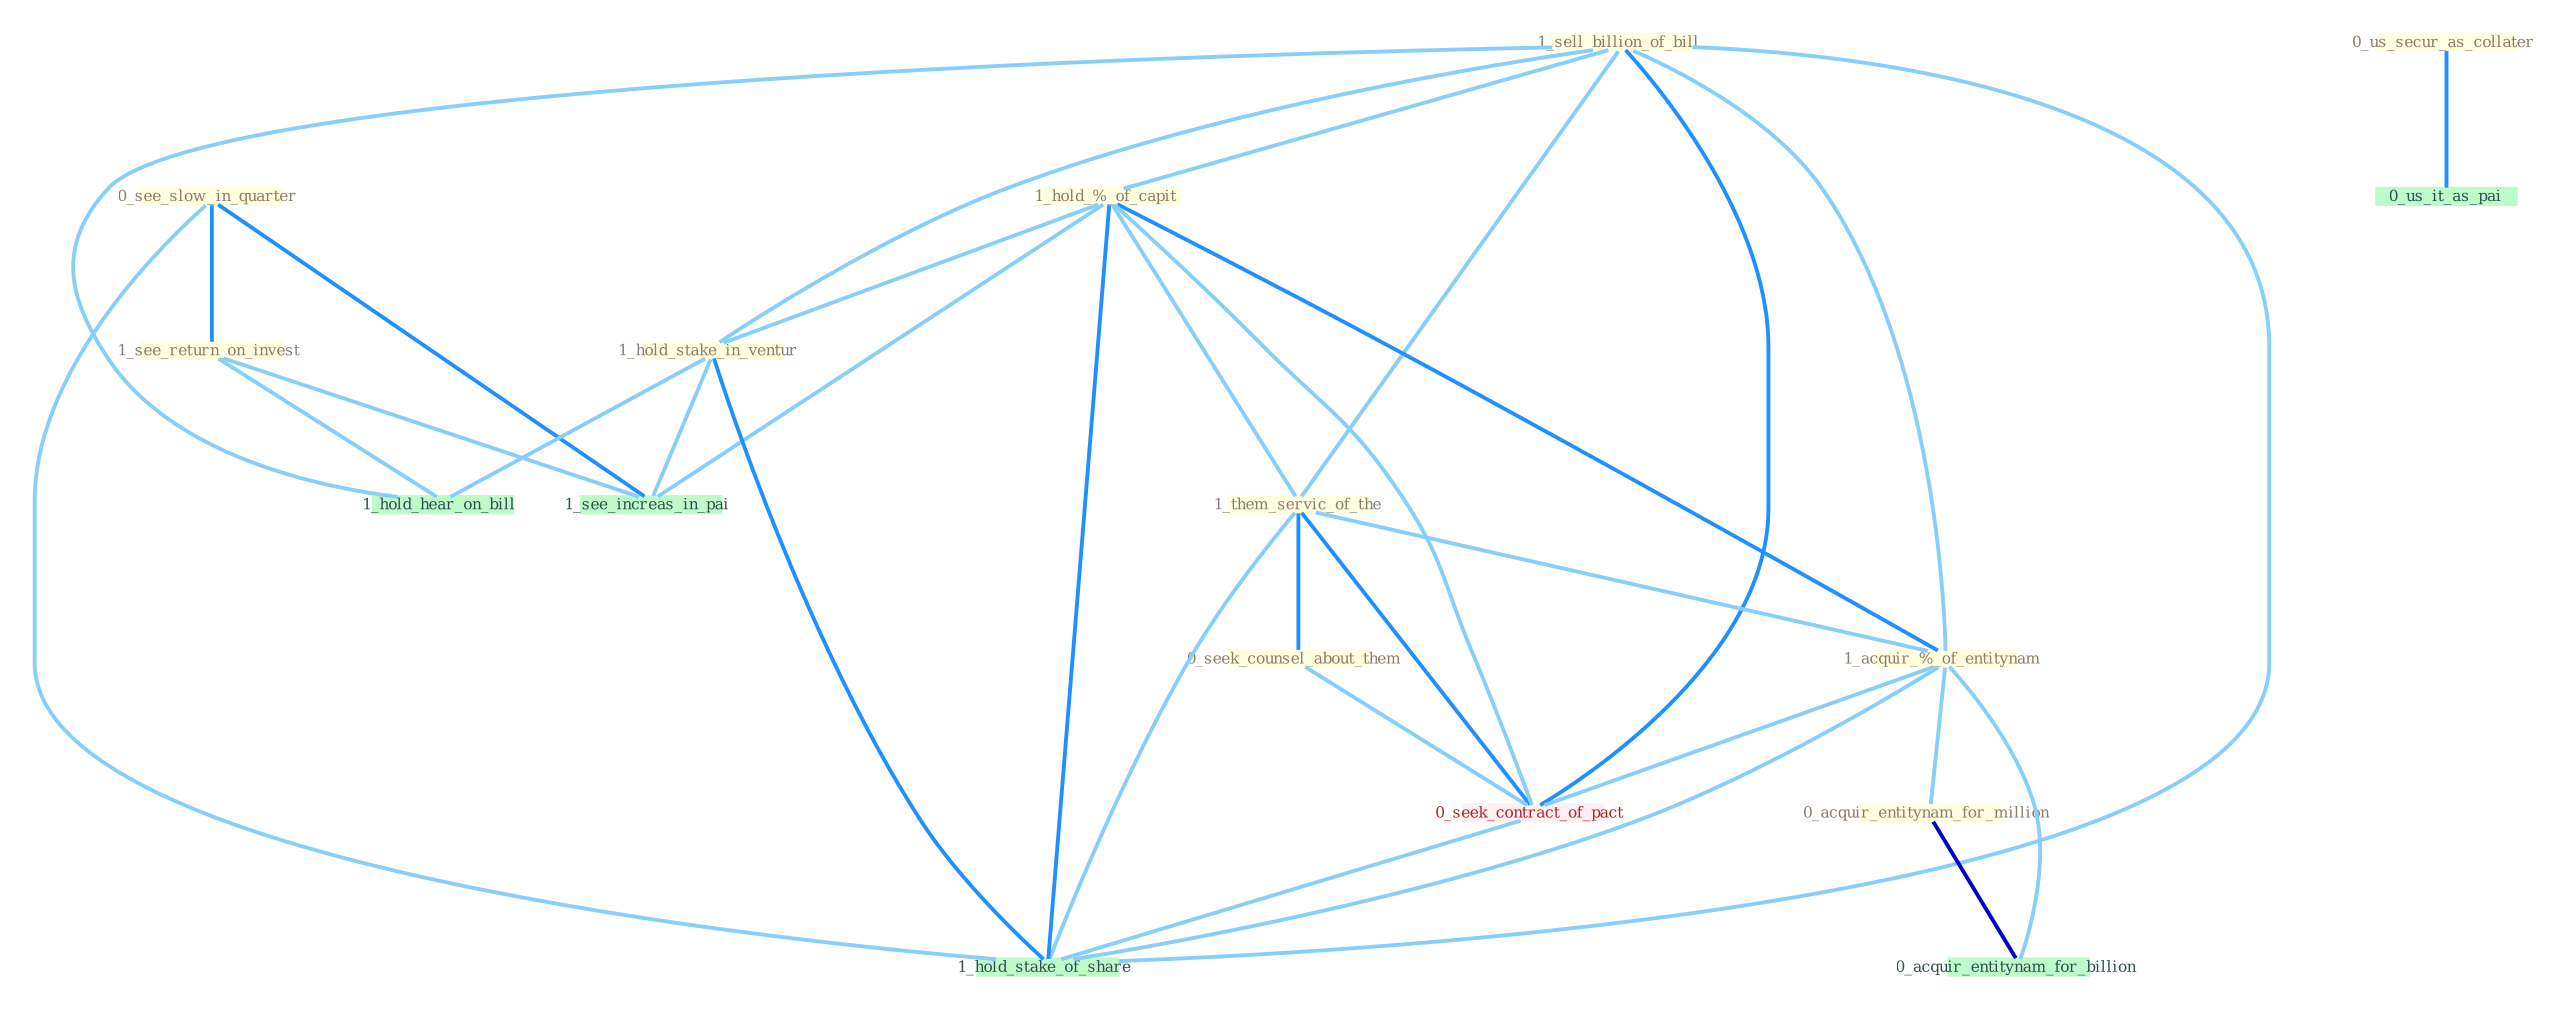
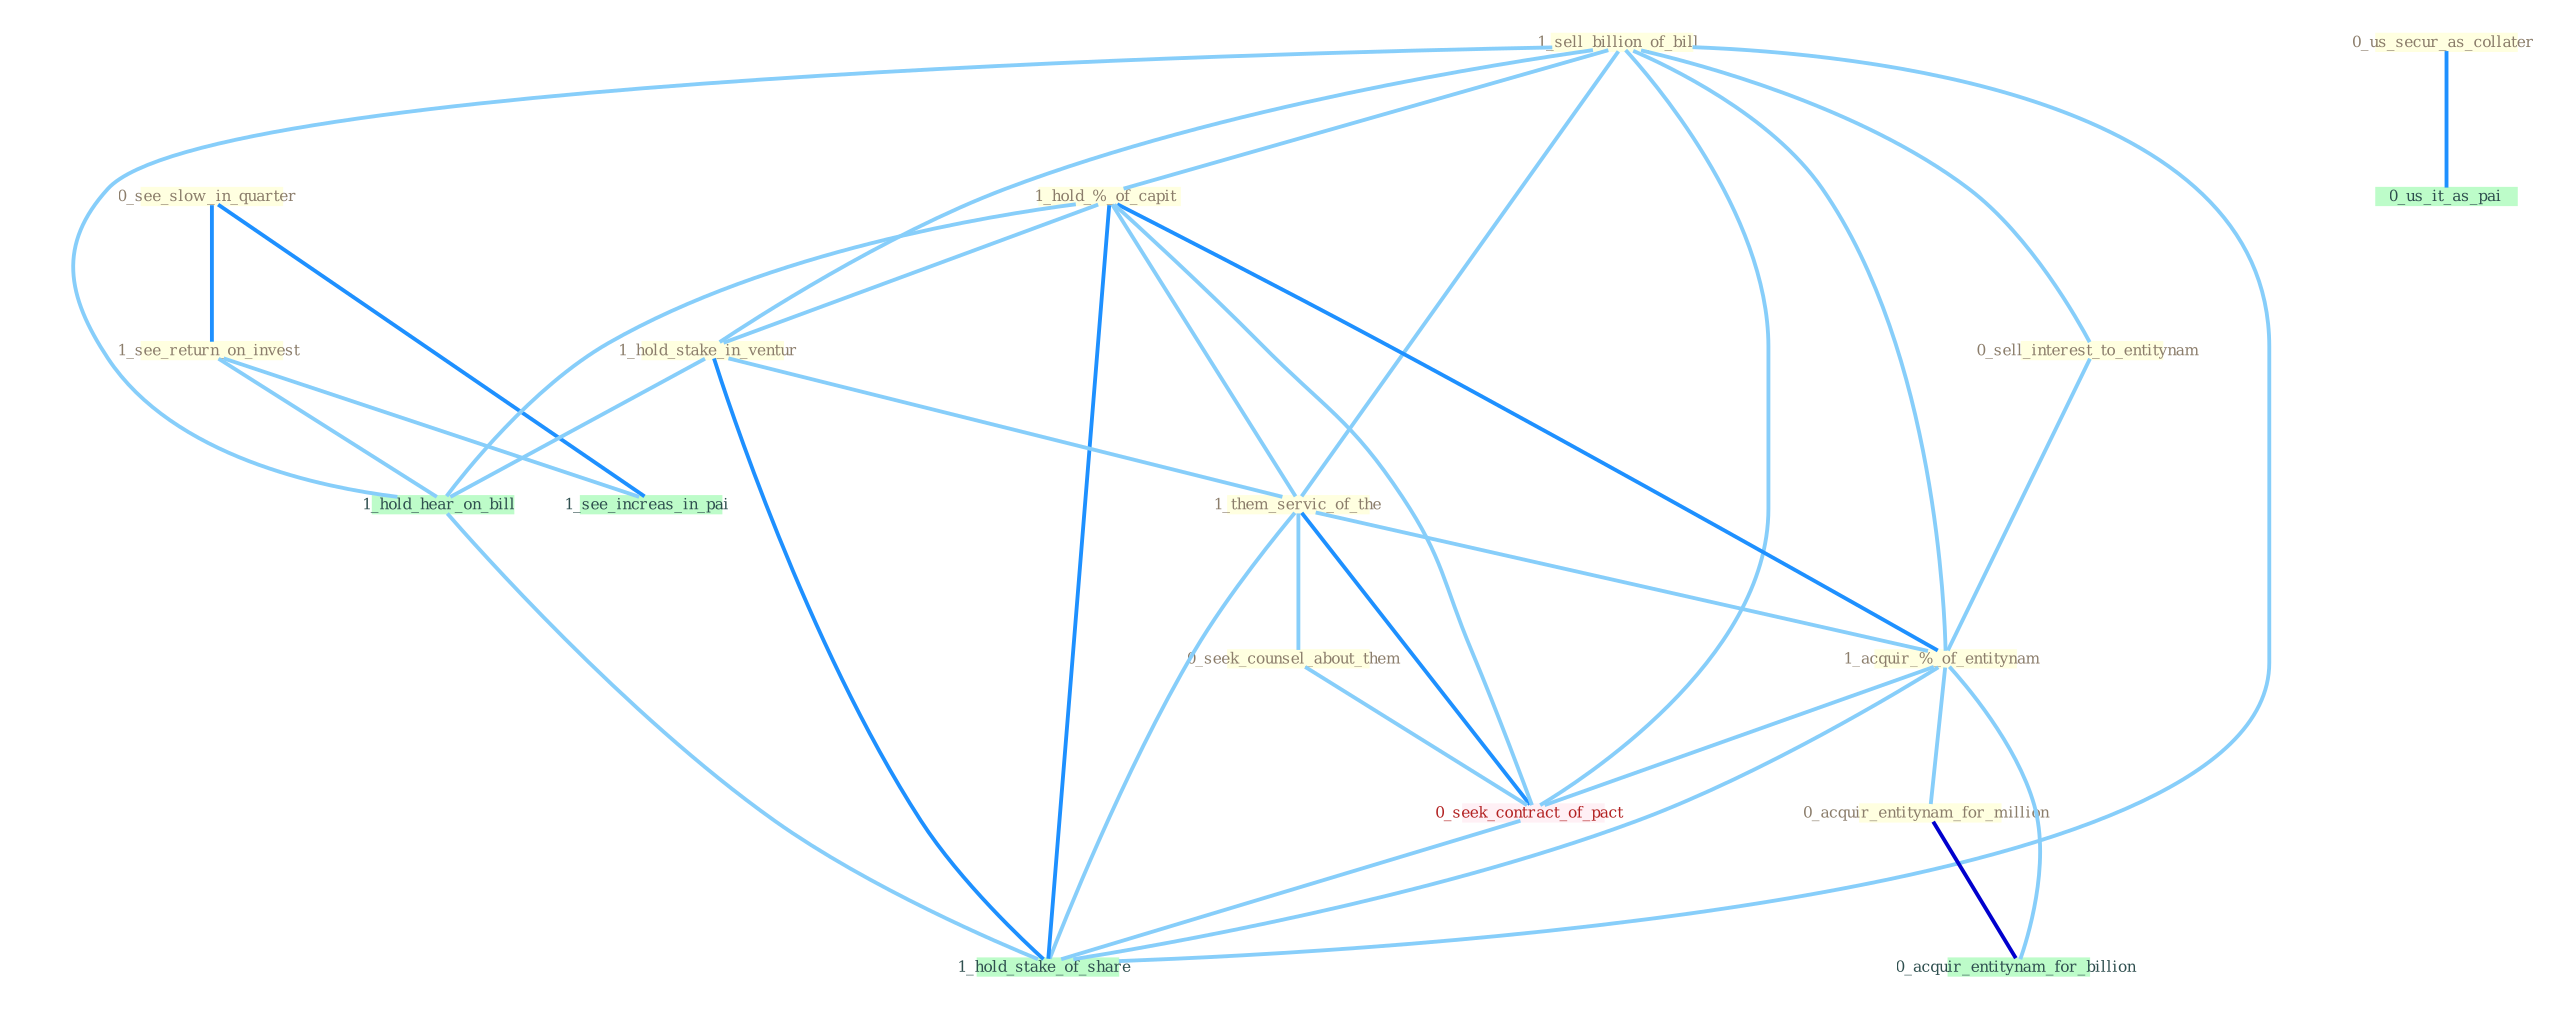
  graph {
    node [color="#ffffe0" fixedsize=true fontcolor="#8b7d6b" fontsize=4 shape=polygon style=filled]
    edge [color="#87cefa" w=1]
    "0_see_slow_in_quarter " [height=.06 width=.5]
    "1_sell_billion_of_bill " [height=.06 width=.5]
    n3 [height=.06 label="1_them_servic_of_the" width=.5]
    "0_us_secur_as_collater " [height=.06 width=.5]
    "1_hold_%_of_capit " [height=.06 width=.5]
    "1_hold_stake_in_ventur " [height=.06 width=.5]
    "0_seek_counsel_about_them " [height=.06 width=.5]
    "1_see_return_on_invest " [height=.06 width=.5]
+   "0_sell_interest_to_entitynam " [height=.06 width=.5]
    "1_acquir_%_of_entitynam " [height=.06 width=.5]
    "0_acquir_entitynam_for_million " [height=.06 width=.5]
    "0_seek_contract_of_pact " [color="#fff0f5" fontcolor="#b22222" height=.06 width=.5]
    "1_see_increas_in_pai " [color="#BDFCC9" fontcolor="#2f4f4f" height=.06 width=.5]
    "1_hold_hear_on_bill " [color="#BDFCC9" fontcolor="#2f4f4f" height=.06 width=.5]
    "1_hold_stake_of_share " [color="#BDFCC9" fontcolor="#2f4f4f" height=.06 width=.5]
    n16 [color="#BDFCC9" fontcolor="#2f4f4f" height=.06 label="0_us_it_as_pai" width=.5]
    "0_acquir_entitynam_for_billion " [color="#BDFCC9" fontcolor="#2f4f4f" height=.06 width=.5]
    subgraph sub_1 {
      "0_see_slow_in_quarter "
      "1_sell_billion_of_bill "
      n3
      "0_us_secur_as_collater "
      "1_hold_%_of_capit "
      "1_hold_stake_in_ventur "
      "0_seek_counsel_about_them "
      "1_see_return_on_invest "
+     "0_sell_interest_to_entitynam "
      "1_acquir_%_of_entitynam "
      "0_acquir_entitynam_for_million "
    }
    subgraph sub_2 {
      "0_seek_contract_of_pact "
    }
    "0_see_slow_in_quarter " -- "1_see_return_on_invest " [color="#1e90ff"]
    "0_see_slow_in_quarter " -- "1_see_increas_in_pai " [color="#1e90ff" w=2]
    "1_sell_billion_of_bill " -- n3
    "1_sell_billion_of_bill " -- "1_hold_%_of_capit "
    "1_sell_billion_of_bill " -- "1_hold_stake_in_ventur "
+   "1_sell_billion_of_bill " -- "0_sell_interest_to_entitynam "
    "1_sell_billion_of_bill " -- "1_acquir_%_of_entitynam "
-   "1_sell_billion_of_bill " -- "0_seek_contract_of_pact " [color="#1e90ff"]
+   "1_sell_billion_of_bill " -- "0_seek_contract_of_pact "
    "1_sell_billion_of_bill " -- "1_hold_hear_on_bill "
    "1_sell_billion_of_bill " -- "1_hold_stake_of_share "
    n3 -- "1_hold_%_of_capit "
-   n3 -- "0_seek_counsel_about_them " [color="#1e90ff"]
+   n3 -- "0_seek_counsel_about_them "
    n3 -- "1_acquir_%_of_entitynam "
    n3 -- "0_seek_contract_of_pact " [color="#1e90ff" w=2]
    n3 -- "1_hold_stake_of_share "
    "0_us_secur_as_collater " -- n16 [color="#1e90ff" w=2]
    "1_hold_%_of_capit " -- "1_hold_stake_in_ventur "
    "1_hold_%_of_capit " -- "1_acquir_%_of_entitynam " [color="#1e90ff" w=2]
    "1_hold_%_of_capit " -- "0_seek_contract_of_pact "
-   "1_hold_%_of_capit " -- "1_see_increas_in_pai "
+   "1_hold_%_of_capit " -- "1_hold_hear_on_bill "
    "1_hold_%_of_capit " -- "1_hold_stake_of_share " [color="#1e90ff" w=2]
-   "1_hold_stake_in_ventur " -- "1_see_increas_in_pai "
+   "1_hold_stake_in_ventur " -- n3
    "1_hold_stake_in_ventur " -- "1_hold_hear_on_bill "
    "1_hold_stake_in_ventur " -- "1_hold_stake_of_share " [color="#1e90ff" w=2]
    "0_seek_counsel_about_them " -- "0_seek_contract_of_pact "
    "1_see_return_on_invest " -- "1_see_increas_in_pai "
    "1_see_return_on_invest " -- "1_hold_hear_on_bill "
+   "0_sell_interest_to_entitynam " -- "1_acquir_%_of_entitynam "
    "1_acquir_%_of_entitynam " -- "0_acquir_entitynam_for_million "
    "1_acquir_%_of_entitynam " -- "0_seek_contract_of_pact "
    "1_acquir_%_of_entitynam " -- "1_hold_stake_of_share "
    "1_acquir_%_of_entitynam " -- "0_acquir_entitynam_for_billion "
    "0_acquir_entitynam_for_million " -- "0_acquir_entitynam_for_billion " [color="#0000cd" w=3]
    "0_seek_contract_of_pact " -- "1_hold_stake_of_share "
-   "0_see_slow_in_quarter " -- "1_hold_stake_of_share "
+   "1_hold_hear_on_bill " -- "1_hold_stake_of_share "
  }
